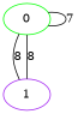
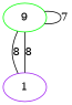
  graph {
-   0 [color=green weight=2]
+   0 [color=green weight=2 label=9]
    1 [color=purple weight=4]
    0 -- 0 [label=7]
    0 -- 1 [label=8]
    0 -- 1 [label=8]
  }
